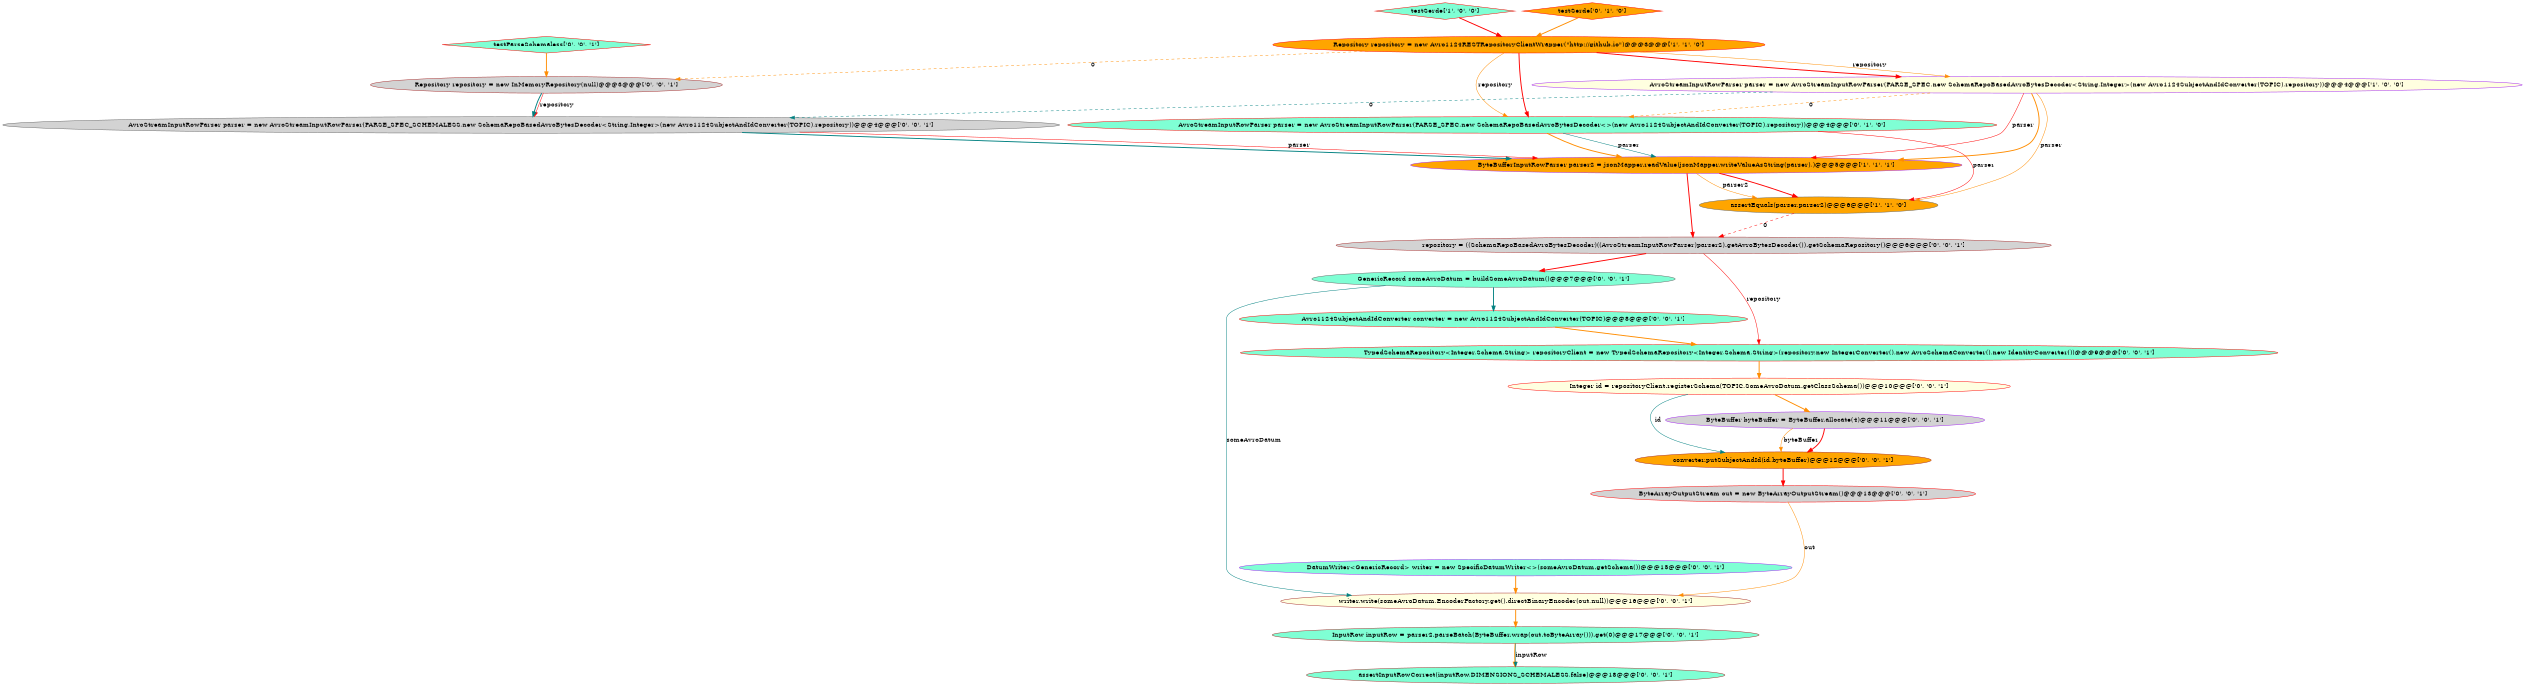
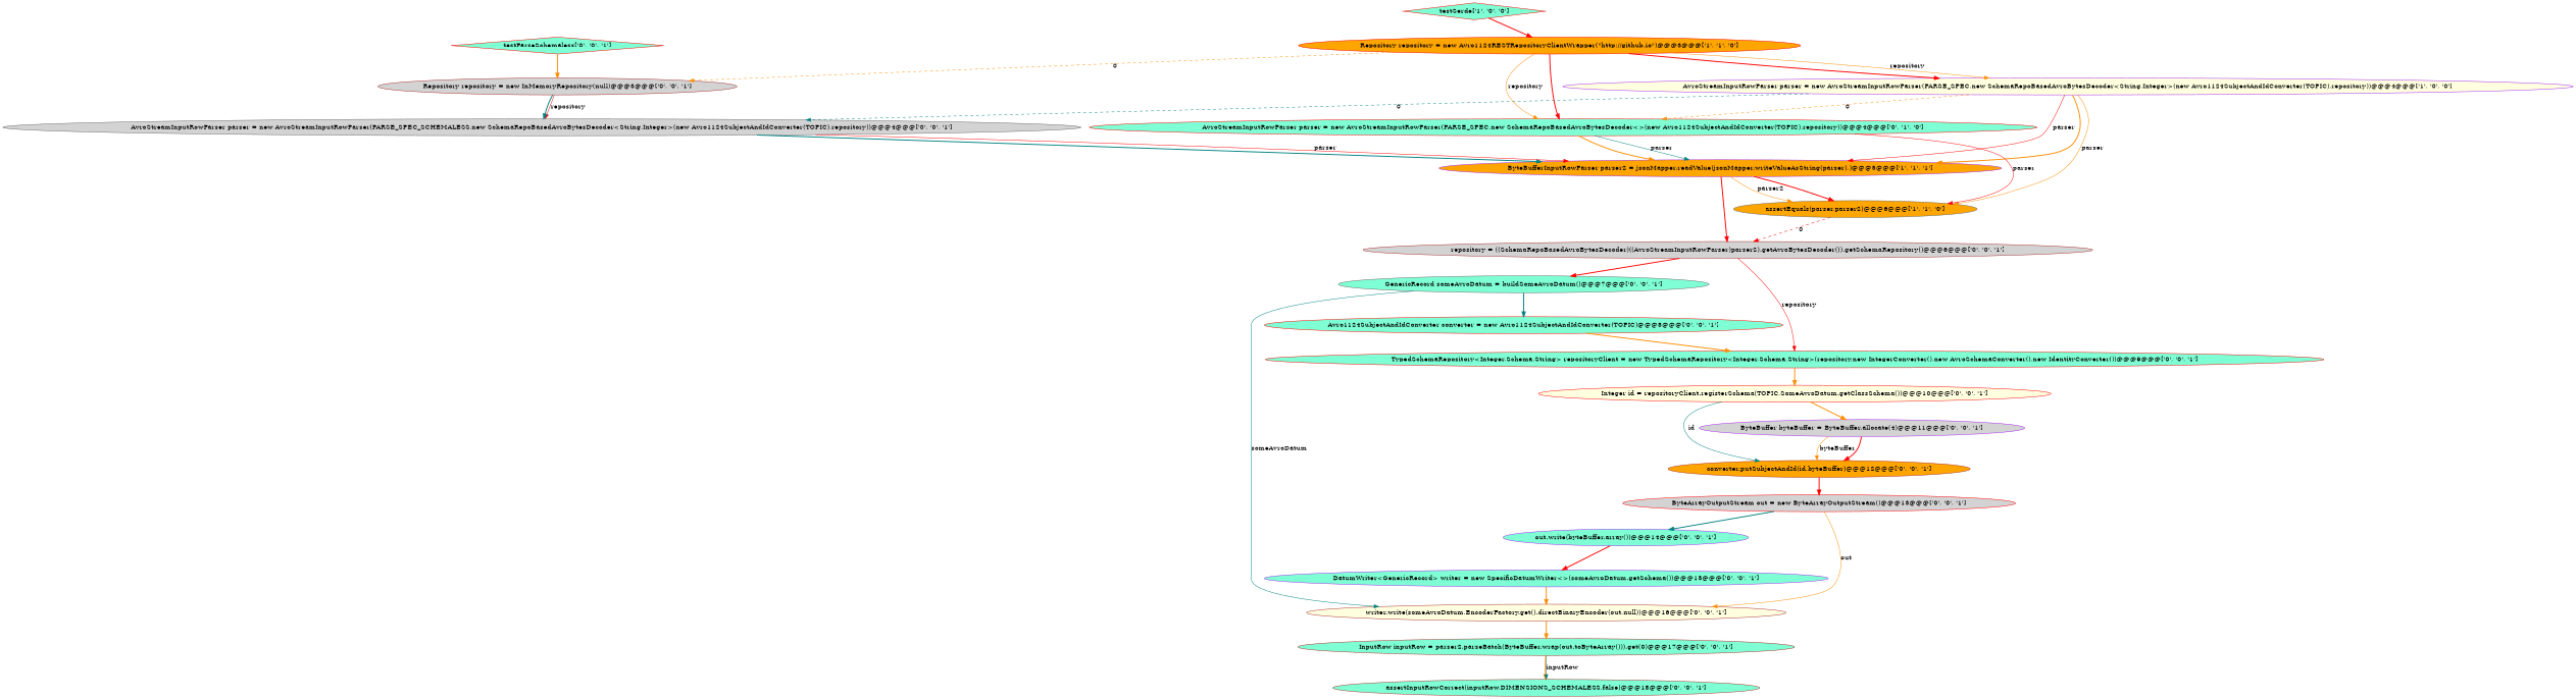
  digraph {
    node [color=red fillcolor=aquamarine shape=ellipse style=filled]
    edge [color=darkorange style=bold]
    n1 [color=purple fillcolor=lightyellow label="AvroStreamInputRowParser parser = new AvroStreamInputRowParser(PARSE_SPEC,new SchemaRepoBasedAvroBytesDecoder<String,Integer>(new Avro1124SubjectAndIdConverter(TOPIC),repository))@@@4@@@['1', '0', '0']"]
    n2 [color=gray40 fillcolor=lightgrey label="AvroStreamInputRowParser parser = new AvroStreamInputRowParser(PARSE_SPEC_SCHEMALESS,new SchemaRepoBasedAvroBytesDecoder<String,Integer>(new Avro1124SubjectAndIdConverter(TOPIC),repository))@@@4@@@['0', '0', '1']"]
    n3 [color=purple fillcolor=orange label="ByteBufferInputRowParser parser2 = jsonMapper.readValue(jsonMapper.writeValueAsString(parser),)@@@5@@@['1', '1', '1']"]
    n4 [color=gray40 fillcolor=orange label="assertEquals(parser,parser2)@@@6@@@['1', '1', '0']"]
    n5 [label="AvroStreamInputRowParser parser = new AvroStreamInputRowParser(PARSE_SPEC,new SchemaRepoBasedAvroBytesDecoder<>(new Avro1124SubjectAndIdConverter(TOPIC),repository))@@@4@@@['0', '1', '0']"]
    n6 [color=brown fillcolor=lightgrey label="repository = ((SchemaRepoBasedAvroBytesDecoder)((AvroStreamInputRowParser)parser2).getAvroBytesDecoder()).getSchemaRepository()@@@6@@@['0', '0', '1']"]
    n7 [color=gray40 label="GenericRecord someAvroDatum = buildSomeAvroDatum()@@@7@@@['0', '0', '1']"]
    n8 [color=brown fillcolor=lightyellow label="writer.write(someAvroDatum,EncoderFactory.get().directBinaryEncoder(out,null))@@@16@@@['0', '0', '1']"]
    n9 [label="Avro1124SubjectAndIdConverter converter = new Avro1124SubjectAndIdConverter(TOPIC)@@@8@@@['0', '0', '1']"]
    n10 [color=brown label="InputRow inputRow = parser2.parseBatch(ByteBuffer.wrap(out.toByteArray())).get(0)@@@17@@@['0', '0', '1']"]
    n11 [label="TypedSchemaRepository<Integer,Schema,String> repositoryClient = new TypedSchemaRepository<Integer,Schema,String>(repository,new IntegerConverter(),new AvroSchemaConverter(),new IdentityConverter())@@@9@@@['0', '0', '1']"]
    n12 [fillcolor=lightyellow label="Integer id = repositoryClient.registerSchema(TOPIC,SomeAvroDatum.getClassSchema())@@@10@@@['0', '0', '1']"]
    n13 [color=brown fillcolor=orange label="converter.putSubjectAndId(id,byteBuffer)@@@12@@@['0', '0', '1']"]
    n14 [color=purple fillcolor=lightgrey label="ByteBuffer byteBuffer = ByteBuffer.allocate(4)@@@11@@@['0', '0', '1']"]
    n15 [color=brown label="assertInputRowCorrect(inputRow,DIMENSIONS_SCHEMALESS,false)@@@18@@@['0', '0', '1']"]
    n16 [label="testSerde['1', '0', '0']" shape=diamond]
    n17 [fillcolor=orange label="Repository repository = new Avro1124RESTRepositoryClientWrapper(\"http://github.io\")@@@3@@@['1', '1', '0']"]
    n18 [color=brown fillcolor=lightgrey label="Repository repository = new InMemoryRepository(null)@@@3@@@['0', '0', '1']"]
    n19 [fillcolor=lightgrey label="ByteArrayOutputStream out = new ByteArrayOutputStream()@@@13@@@['0', '0', '1']"]
-   n20 [fillcolor=orange label="testSerde['0', '1', '0']" shape=diamond]
+   n21 [color=purple label="out.write(byteBuffer.array())@@@14@@@['0', '0', '1']"]
    n22 [label="testParseSchemaless['0', '0', '1']" shape=diamond]
    n23 [color=purple label="DatumWriter<GenericRecord> writer = new SpecificDatumWriter<>(someAvroDatum.getSchema())@@@15@@@['0', '0', '1']"]
    n1 -> n2 [color=teal label=0 style=dashed]
    n1 -> n3
    n1 -> n3 [color=red label=parser style=solid]
    n1 -> n4 [label=parser style=solid]
    n1 -> n5 [label=0 style=dashed]
    n2 -> n3 [color=teal]
    n2 -> n3 [color=red label=parser style=solid]
    n3 -> n4 [color=red]
    n3 -> n4 [label=parser2 style=solid]
    n3 -> n6 [color=red]
    n4 -> n6 [color=red label=0 style=dashed]
    n5 -> n3
    n5 -> n3 [color=teal label=parser style=solid]
    n5 -> n4 [color=red label=parser style=solid]
    n6 -> n7 [color=red]
    n6 -> n11 [color=red label=repository style=solid]
    n7 -> n8 [color=teal label=someAvroDatum style=solid]
    n7 -> n9 [color=teal]
    n8 -> n10
    n9 -> n11
    n10 -> n15
    n10 -> n15 [color=teal label=inputRow style=solid]
    n11 -> n12
    n12 -> n13 [color=teal label=id style=solid]
    n12 -> n14
    n13 -> n19 [color=red]
    n14 -> n13 [label=byteBuffer style=solid]
    n14 -> n13 [color=red]
    n16 -> n17 [color=red]
    n17 -> n1 [label=repository style=solid]
    n17 -> n1 [color=red]
    n17 -> n5 [label=repository style=solid]
    n17 -> n5 [color=red]
    n17 -> n18 [label=0 style=dashed]
    n18 -> n2 [color=red label=repository style=solid]
    n18 -> n2 [color=teal]
    n19 -> n8 [label=out style=solid]
-   n20 -> n17
+   n19 -> n21 [color=teal]
+   n21 -> n23 [color=red]
    n22 -> n18
    n23 -> n8
  }
